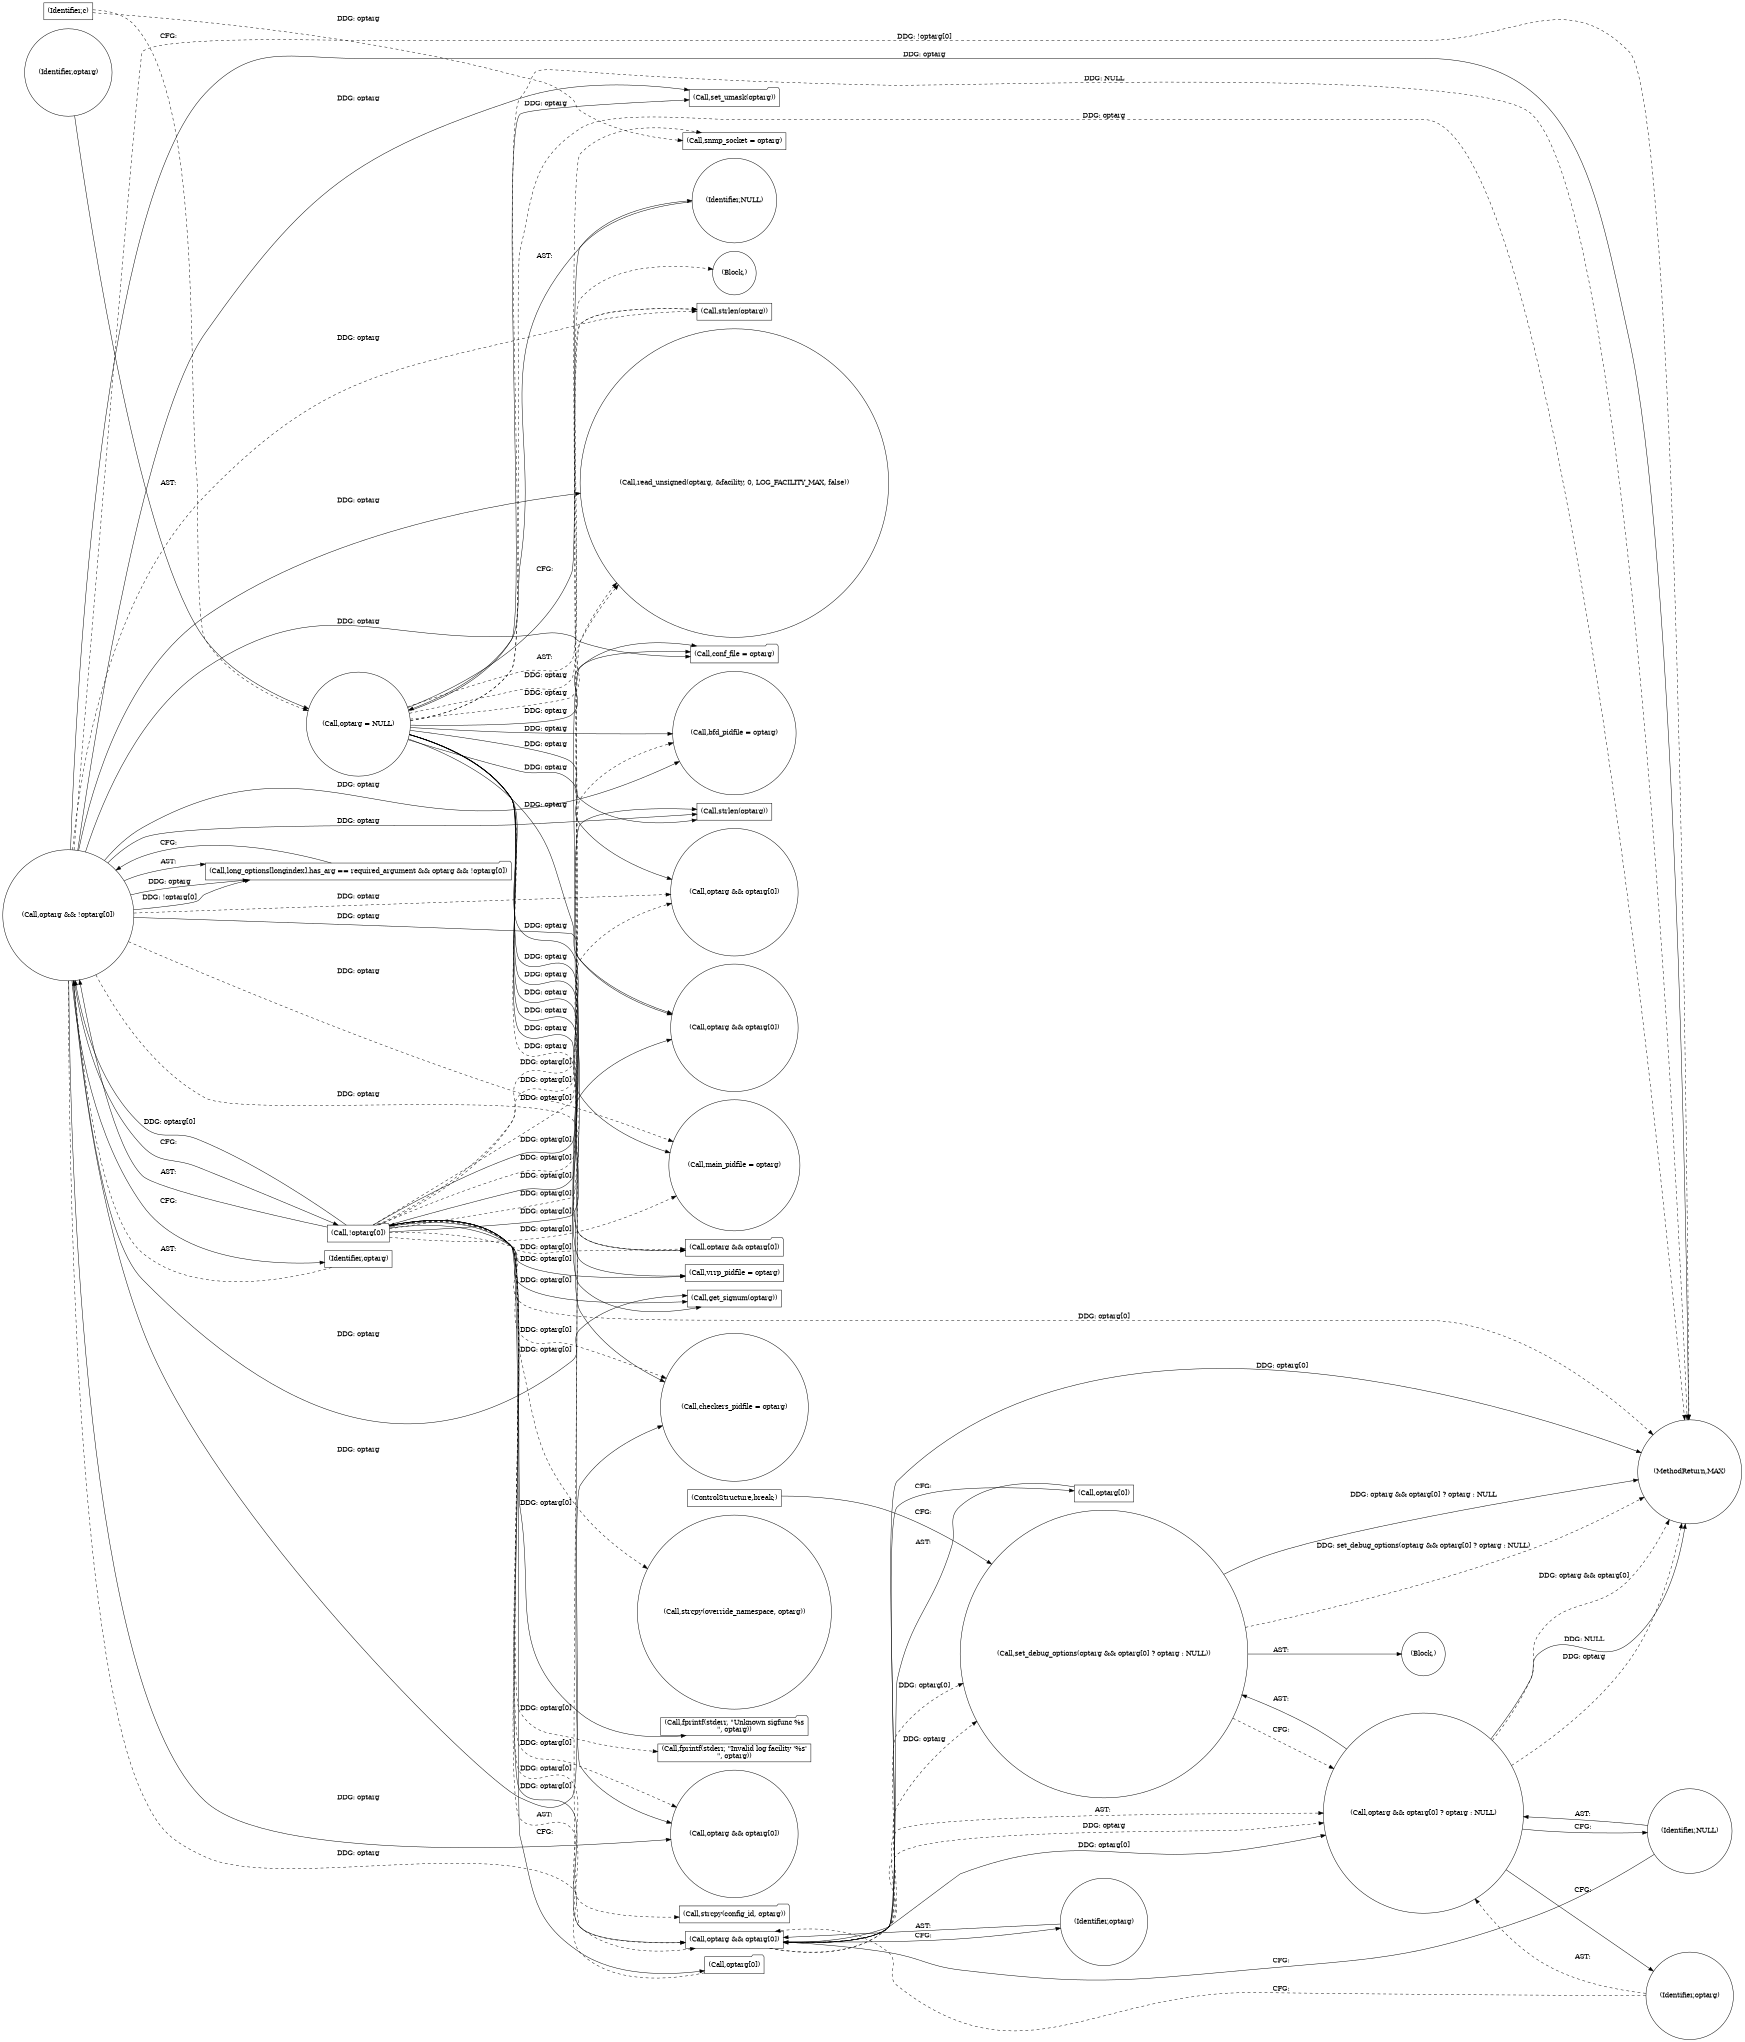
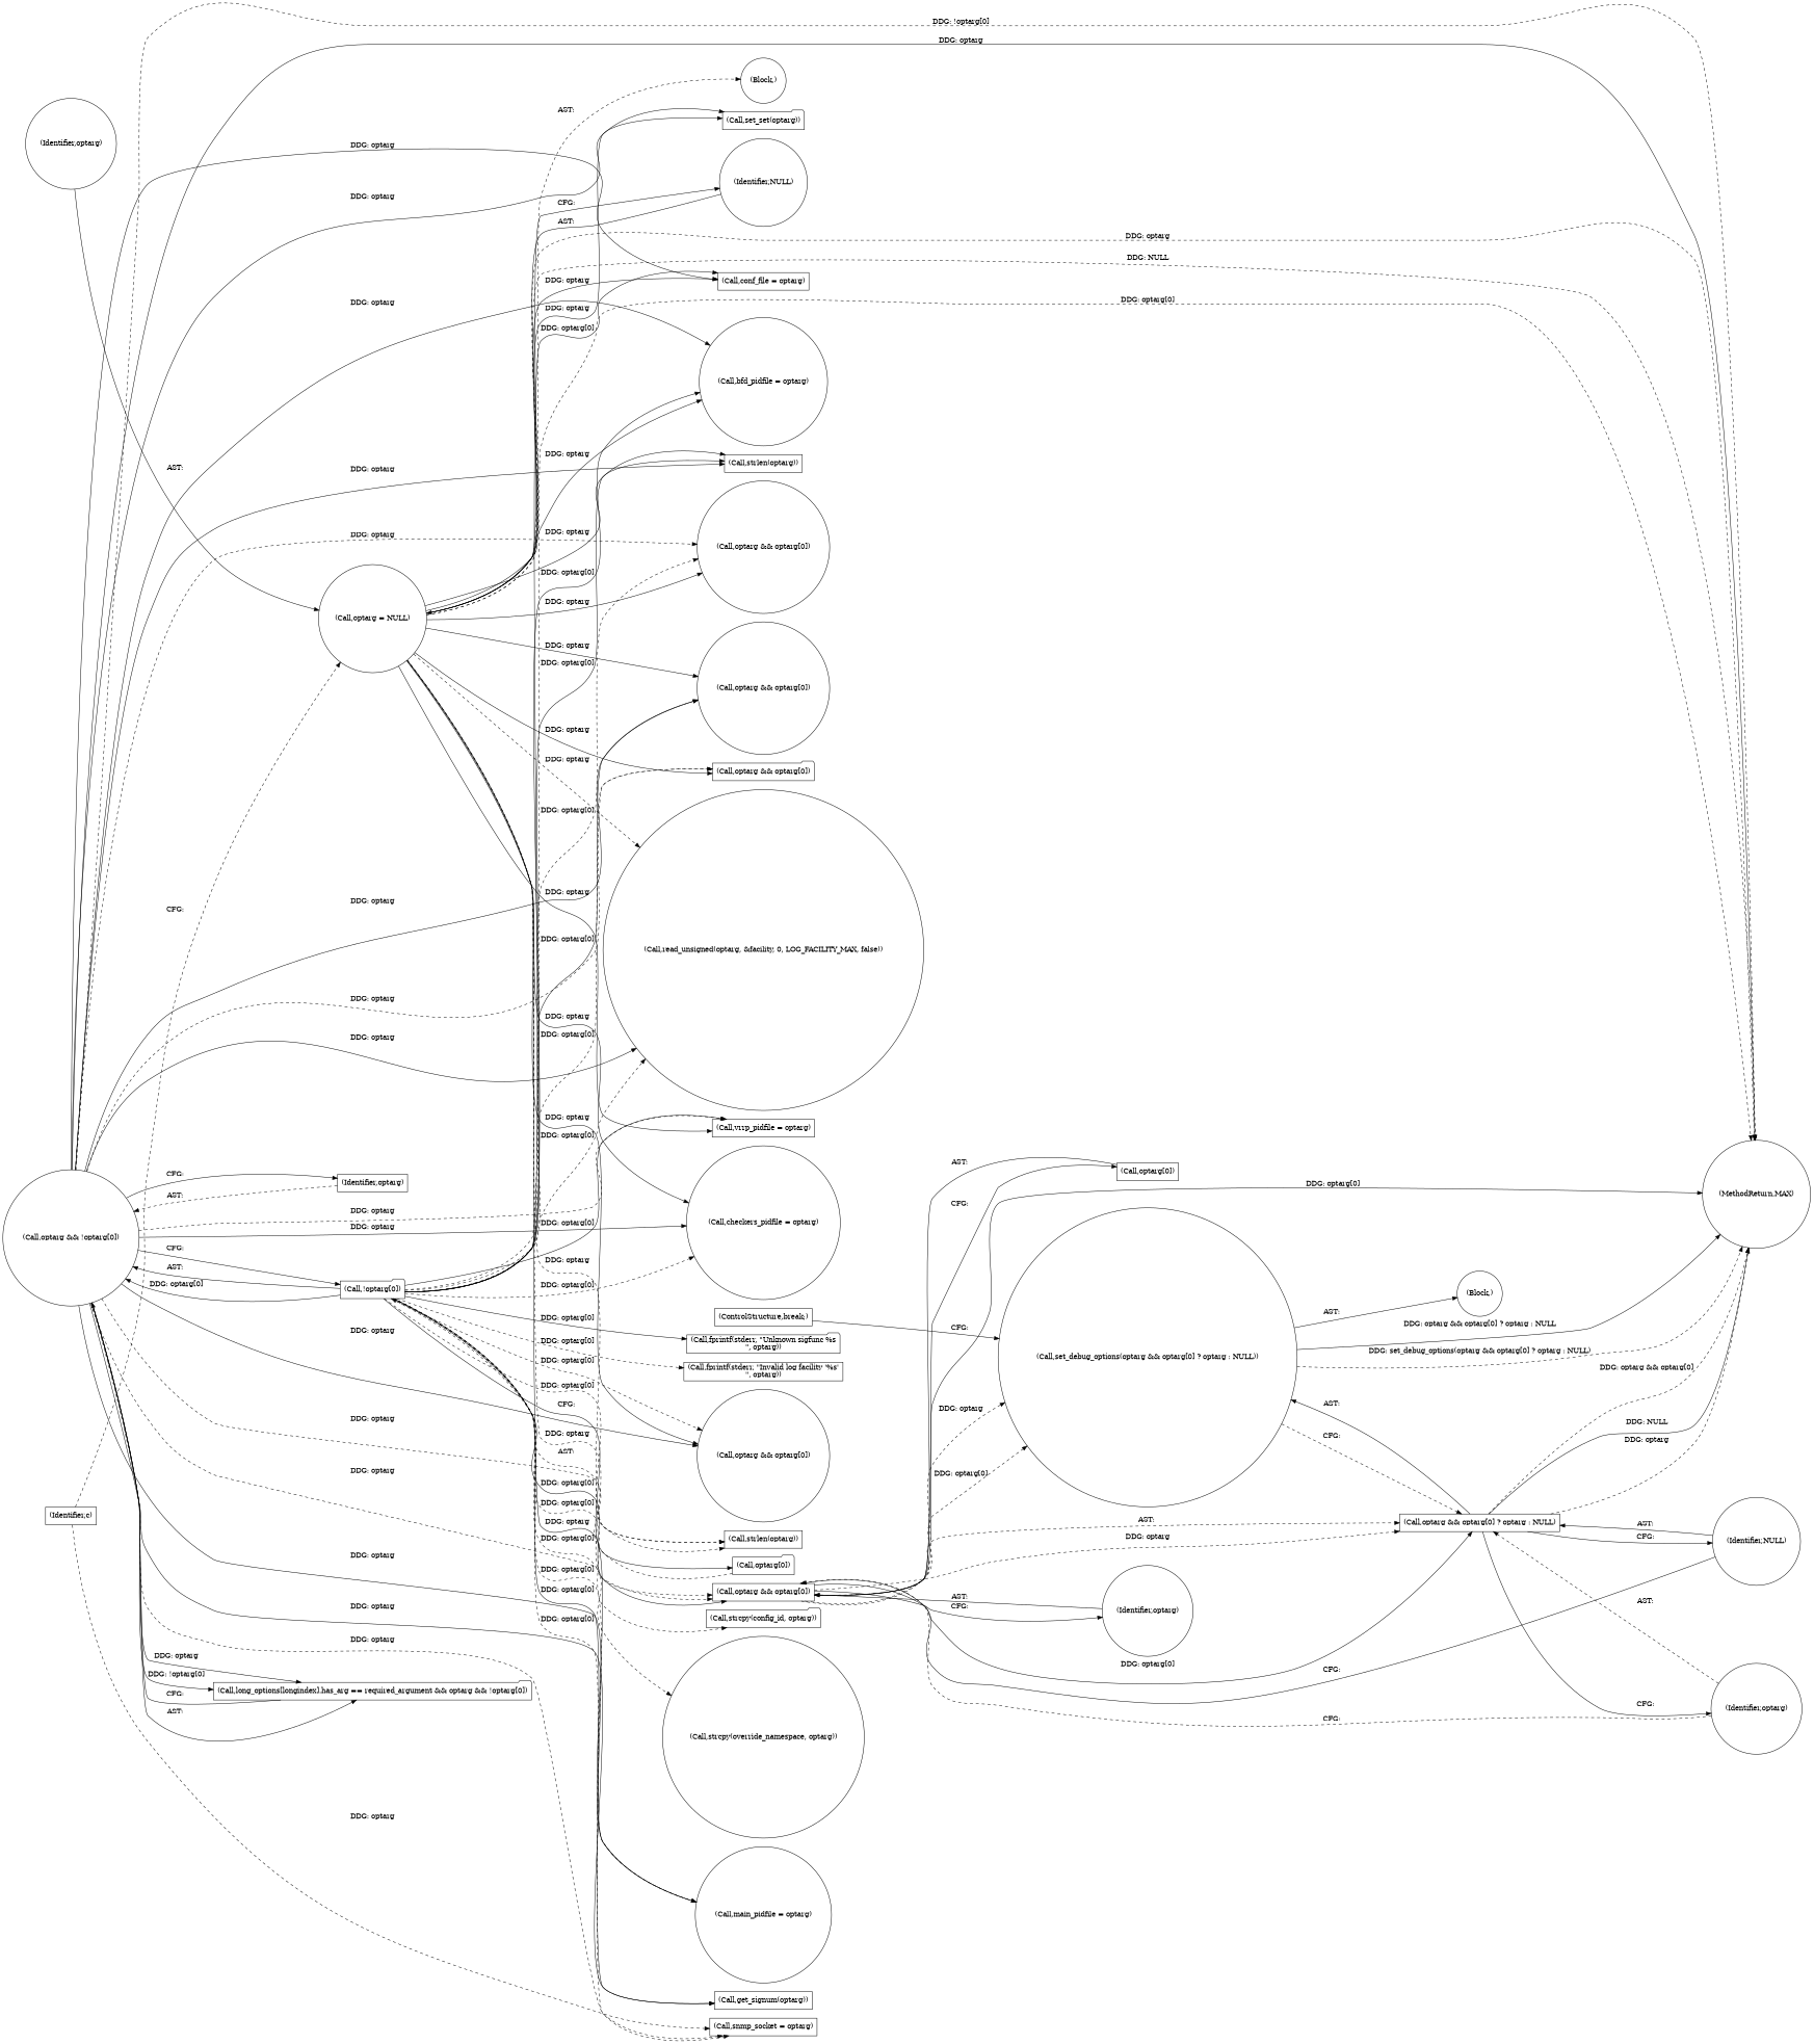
  digraph {
    rankdir=LR
    node [shape=circle]
    edge [style=solid]
    n1 [label="(Call,optarg && optarg[0])" shape=box]
    n2 [label="(Call,set_debug_options(optarg && optarg[0] ? optarg : NULL))"]
-   n3 [label="(Call,optarg && optarg[0] ? optarg : NULL)"]
+   n3 [label="(Call,optarg && optarg[0] ? optarg : NULL)" shape=box]
    n4 [label="(Call,optarg[0])" shape=box]
    n5 [label="(MethodReturn,MAX)"]
    n6 [label="(Identifier,optarg)"]
    n7 [label="(Block,)"]
    n8 [label="(Identifier,optarg)"]
    n9 [label="(Identifier,NULL)"]
    n10 [label="(Call,optarg && !optarg[0])"]
    n11 [label="(Call,!optarg[0])" shape=folder]
-   n12 [label="(Call,conf_file = optarg)" shape=folder]
+   n12 [label="(Call,conf_file = optarg)" shape=box]
    n13 [label="(Call,bfd_pidfile = optarg)"]
    n14 [label="(Call,strlen(optarg))" shape=box]
    n15 [label="(Call,snmp_socket = optarg)" shape=box]
    n16 [label="(Call,optarg && optarg[0])"]
    n17 [label="(Call,optarg && optarg[0])"]
    n18 [label="(Call,optarg && optarg[0])" shape=folder]
    n19 [label="(Call,get_signum(optarg))" shape=box]
    n20 [label="(Call,read_unsigned(optarg, &facility, 0, LOG_FACILITY_MAX, false))"]
    n21 [label="(Call,main_pidfile = optarg)"]
-   n22 [label="(Call,set_umask(optarg))" shape=folder]
+   n22 [label="(Call,set_set(optarg))" shape=folder]
    n23 [label="(Call,vrrp_pidfile = optarg)" shape=box]
    n24 [label="(Call,checkers_pidfile = optarg)"]
    n25 [label="(Call,optarg && optarg[0])"]
    n26 [label="(Call,strlen(optarg))" shape=box]
    n27 [label="(Call,long_options[longindex].has_arg == required_argument && optarg && !optarg[0])" shape=folder]
    n28 [label="(Identifier,optarg)" shape=box]
    n29 [label="(Call,fprintf(stderr, \"Invalid log facility '%s'\n\", optarg))" shape=box]
    n30 [label="(Call,optarg[0])" shape=folder]
    n31 [label="(Call,strcpy(config_id, optarg))" shape=folder]
    n32 [label="(Call,strcpy(override_namespace, optarg))"]
    n33 [label="(Call,fprintf(stderr, \"Unknown sigfunc %s\n\", optarg))" shape=folder]
    n34 [label="(Call,optarg = NULL)"]
    n35 [label="(Identifier,NULL)"]
    n36 [label="(Block,)"]
    n37 [label="(Identifier,c)" shape=box]
    n38 [label="(Identifier,optarg)"]
    n39 [label="(ControlStructure,break;)" shape=box]
    n1 -> n2 [label="DDG: optarg" style=dashed]
    n1 -> n2 [label="DDG: optarg[0]" style=dashed]
    n1 -> n3 [label="AST: " style=dashed]
    n1 -> n3 [label="DDG: optarg" style=dashed]
    n1 -> n3 [label="DDG: optarg[0]"]
    n1 -> n4 [label="CFG: "]
    n1 -> n5 [label="DDG: optarg[0]"]
    n1 -> n6 [label="CFG: "]
    n2 -> n3 [label="CFG: " style=dashed]
    n2 -> n5 [label="DDG: optarg && optarg[0] ? optarg : NULL"]
    n2 -> n5 [label="DDG: set_debug_options(optarg && optarg[0] ? optarg : NULL)" style=dashed]
    n2 -> n7 [label="AST: "]
    n3 -> n2 [label="AST: "]
    n3 -> n5 [label="DDG: optarg" style=dashed]
    n3 -> n5 [label="DDG: optarg && optarg[0]" style=dashed]
    n3 -> n5 [label="DDG: NULL"]
    n3 -> n8 [label="CFG: "]
    n3 -> n9 [label="CFG: "]
    n4 -> n1 [label="AST: "]
    n6 -> n1 [label="AST: "]
    n8 -> n1 [label="CFG: " style=dashed]
    n8 -> n3 [label="AST: " style=dashed]
    n9 -> n1 [label="CFG: "]
    n9 -> n3 [label="AST: "]
    n10 -> n1 [label="DDG: optarg" style=dashed]
    n10 -> n5 [label="DDG: !optarg[0]" style=dashed]
    n10 -> n5 [label="DDG: optarg"]
    n10 -> n11 [label="CFG: "]
    n10 -> n12 [label="DDG: optarg"]
    n10 -> n13 [label="DDG: optarg"]
    n10 -> n14 [label="DDG: optarg"]
+   n10 -> n15 [label="DDG: optarg" style=dashed]
    n10 -> n16 [label="DDG: optarg" style=dashed]
    n10 -> n17 [label="DDG: optarg"]
    n10 -> n18 [label="DDG: optarg" style=dashed]
    n10 -> n19 [label="DDG: optarg"]
    n10 -> n20 [label="DDG: optarg"]
-   n10 -> n21 [label="DDG: optarg" style=dashed]
+   n10 -> n21 [label="DDG: optarg"]
    n10 -> n22 [label="DDG: optarg"]
+   n10 -> n23 [label="DDG: optarg" style=dashed]
    n10 -> n24 [label="DDG: optarg"]
    n10 -> n25 [label="DDG: optarg"]
    n10 -> n26 [label="DDG: optarg" style=dashed]
    n10 -> n27 [label="AST: "]
    n10 -> n27 [label="DDG: optarg"]
    n10 -> n27 [label="DDG: !optarg[0]"]
    n10 -> n28 [label="CFG: "]
    n11 -> n1 [label="DDG: optarg[0]"]
    n11 -> n5 [label="DDG: optarg[0]" style=dashed]
    n11 -> n10 [label="AST: "]
    n11 -> n10 [label="DDG: optarg[0]"]
    n11 -> n12 [label="DDG: optarg[0]"]
-   n11 -> n13 [label="DDG: optarg[0]" style=dashed]
+   n11 -> n13 [label="DDG: optarg[0]"]
    n11 -> n14 [label="DDG: optarg[0]"]
    n11 -> n15 [label="DDG: optarg[0]" style=dashed]
    n11 -> n16 [label="DDG: optarg[0]" style=dashed]
    n11 -> n17 [label="DDG: optarg[0]"]
    n11 -> n18 [label="DDG: optarg[0]" style=dashed]
    n11 -> n19 [label="DDG: optarg[0]"]
    n11 -> n20 [label="DDG: optarg[0]" style=dashed]
    n11 -> n21 [label="DDG: optarg[0]" style=dashed]
    n11 -> n23 [label="DDG: optarg[0]"]
    n11 -> n24 [label="DDG: optarg[0]" style=dashed]
    n11 -> n25 [label="DDG: optarg[0]" style=dashed]
    n11 -> n26 [label="DDG: optarg[0]" style=dashed]
    n11 -> n29 [label="DDG: optarg[0]" style=dashed]
    n11 -> n30 [label="CFG: "]
    n11 -> n31 [label="DDG: optarg[0]" style=dashed]
    n11 -> n32 [label="DDG: optarg[0]" style=dashed]
    n11 -> n33 [label="DDG: optarg[0]"]
    n27 -> n10 [label="CFG: "]
    n28 -> n10 [label="AST: " style=dashed]
    n30 -> n11 [label="AST: " style=dashed]
    n34 -> n1 [label="DDG: optarg" style=dashed]
    n34 -> n5 [label="DDG: optarg" style=dashed]
    n34 -> n5 [label="DDG: NULL" style=dashed]
    n34 -> n12 [label="DDG: optarg"]
    n34 -> n13 [label="DDG: optarg"]
    n34 -> n14 [label="DDG: optarg"]
    n34 -> n16 [label="DDG: optarg"]
    n34 -> n17 [label="DDG: optarg"]
    n34 -> n18 [label="DDG: optarg"]
-   n34 -> n19 [label="DDG: optarg"]
    n34 -> n20 [label="DDG: optarg" style=dashed]
    n34 -> n21 [label="DDG: optarg"]
    n34 -> n22 [label="DDG: optarg"]
    n34 -> n23 [label="DDG: optarg"]
    n34 -> n24 [label="DDG: optarg"]
    n34 -> n25 [label="DDG: optarg"]
    n34 -> n26 [label="DDG: optarg" style=dashed]
    n34 -> n35 [label="CFG: "]
    n34 -> n36 [label="AST: " style=dashed]
    n35 -> n34 [label="AST: "]
    n37 -> n15 [label="DDG: optarg" style=dashed]
    n37 -> n34 [label="CFG: " style=dashed]
    n38 -> n34 [label="AST: "]
    n39 -> n2 [label="CFG: "]
  }
